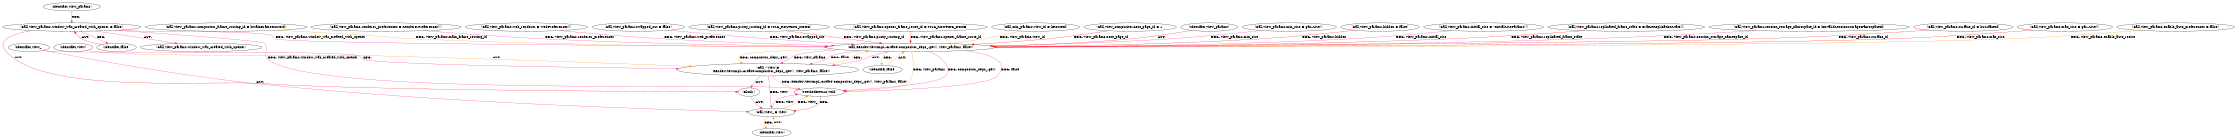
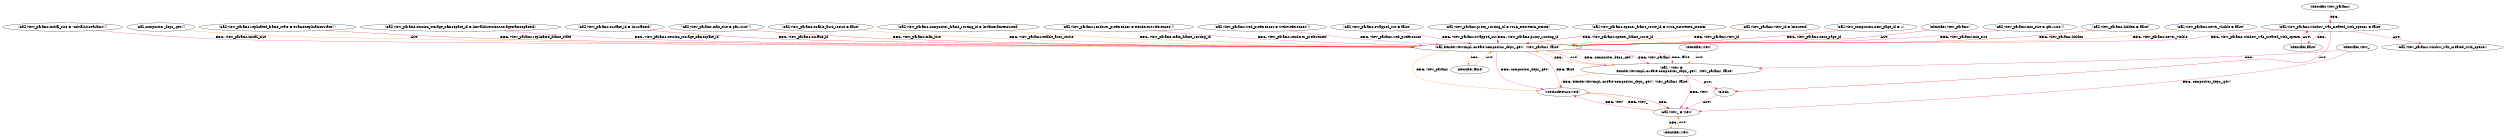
  digraph {
    edge [color=deeppink]
    n1 [label="(Call,view_params.window_was_created_with_opener = false)"]
    n2 [label="(Call,RenderViewImpl::Create(compositor_deps_.get(), view_params, false))"]
    n3 [label="(Block,)"]
    n4 [label="(MethodReturn,void)"]
    n5 [label="(Identifier,false)"]
    n6 [label="(Call,view_params.window_was_created_with_opener)"]
    n7 [label="(Call,* view =\n       RenderViewImpl::Create(compositor_deps_.get(), view_params, false))"]
    n8 [label="(Identifier,false)"]
    n9 [label="(Call,view_ = view)"]
    n10 [label="(Identifier,view)"]
    n11 [label="(Call,view_params.proxy_routing_id = MSG_ROUTING_NONE)"]
    n12 [label="(Identifier,view_params)"]
    n13 [label="(Call,view_params.opener_frame_route_id = MSG_ROUTING_NONE)"]
-   n14 [label="(Call,min_params.view_id = kRouteId)"]
+   n14 [label="(Call,view_params.view_id = kRouteId)"]
    n15 [label="(Call,view_compositor.next_page_id = 1)"]
    n16 [label="(Identifier,view)"]
    n17 [label="(Identifier,view_params)"]
    n18 [label="(Call,view_params.min_size = gfx::Size())"]
    n19 [label="(Call,view_params.hidden = false)"]
+   n20 [label="(Call,view_params.never_visible = false)"]
    n21 [label="(Call,view_params.initial_size = *InitialSizeParams())"]
+   n22 [label="(Call,compositor_deps_.get())"]
    n23 [label="(Call,view_params.replicated_frame_state = FrameReplicationState())"]
    n24 [label="(Call,view_params.session_storage_namespace_id = kInvalidSessionStorageNamespaceId)"]
    n25 [label="(Call,view_params.surface_id = kSurfaceId)"]
    n26 [label="(Call,view_params.max_size = gfx::Size())"]
-   n27 [label="(Call,view_params.enable_auto_preferences = false)"]
+   n27 [label="(Call,view_params.enable_auto_resize = false)"]
    n28 [label="(Call,view_params.compositor_frame_routing_id = kMainFrameRouteId)"]
    n29 [label="(Call,view_params.renderer_preferences = RendererPreferences())"]
-   n30 [label="(Call,view_params.web_renderer = WebPreferences())"]
+   n30 [label="(Call,view_params.web_preferences = WebPreferences())"]
    n31 [label="(Call,view_params.swapped_out = false)"]
    n32 [label="(Identifier,view_)"]
    n1 -> n2 [label="DDG: view_params.window_was_created_with_opener"]
    n1 -> n3 [color=red label="AST: "]
-   n1 -> n4 [label="DDG: view_params.window_was_created_with_opener"]
    n1 -> n5 [label="CFG: "]
    n1 -> n6 [label="AST: "]
    n2 -> n4 [color=darkorange label="DDG: view_params"]
    n2 -> n4 [label="DDG: compositor_deps_.get()"]
    n2 -> n4 [label="DDG: false"]
    n2 -> n7 [label="AST: "]
    n2 -> n7 [color=darkorange label="DDG: compositor_deps_.get()"]
    n2 -> n7 [label="DDG: view_params"]
    n2 -> n7 [label="DDG: false"]
    n2 -> n8 [color=darkorange label="CFG: "]
    n3 -> n9 [label="AST: "]
    n4 -> n9 [color=red label="CFG: "]
    n5 -> n1 [color=red label="AST: "]
    n7 -> n2 [color=darkorange label="CFG: "]
    n7 -> n3 [label="AST: "]
    n7 -> n4 [color=darkorange label="DDG: RenderViewImpl::Create(compositor_deps_.get(), view_params, false)"]
    n7 -> n9 [label="DDG: view"]
    n8 -> n2 [color=darkorange label="AST: "]
    n9 -> n4 [label="DDG: view"]
    n9 -> n4 [color=darkorange label="DDG: view_"]
    n9 -> n10 [color=darkorange label="CFG: "]
    n10 -> n9 [color=darkorange label="AST: "]
    n11 -> n2 [color=red label="DDG: view_params.proxy_routing_id"]
    n12 -> n1 [label="CFG: "]
    n13 -> n2 [color=red label="DDG: view_params.opener_frame_route_id"]
    n14 -> n2 [color=darkorange label="DDG: view_params.view_id"]
    n15 -> n2 [color=red label="DDG: view_params.next_page_id"]
    n16 -> n7 [color=darkorange label="AST: "]
    n17 -> n2 [color=red label="AST: "]
    n18 -> n2 [label="DDG: view_params.min_size"]
    n19 -> n2 [color=red label="DDG: view_params.hidden"]
+   n20 -> n2 [color=darkorange label="DDG: view_params.never_visible"]
    n21 -> n2 [label="DDG: view_params.initial_size"]
+   n22 -> n2 [color=darkorange label="AST: "]
    n23 -> n2 [color=red label="DDG: view_params.replicated_frame_state"]
    n24 -> n2 [label="DDG: view_params.session_storage_namespace_id"]
    n25 -> n2 [color=red label="DDG: view_params.surface_id"]
    n26 -> n2 [color=red label="DDG: view_params.max_size"]
    n27 -> n2 [color=darkorange label="DDG: view_params.enable_auto_resize"]
    n28 -> n2 [color=darkorange label="DDG: view_params.main_frame_routing_id"]
    n29 -> n2 [label="DDG: view_params.renderer_preferences"]
    n30 -> n2 [label="DDG: view_params.web_preferences"]
    n31 -> n2 [label="DDG: view_params.swapped_out"]
    n32 -> n7 [label="CFG: "]
-   n32 -> n9 [label="AST: "]
+   n32 -> n9 [label="DDG: compositor_deps_.get()"]
  }
